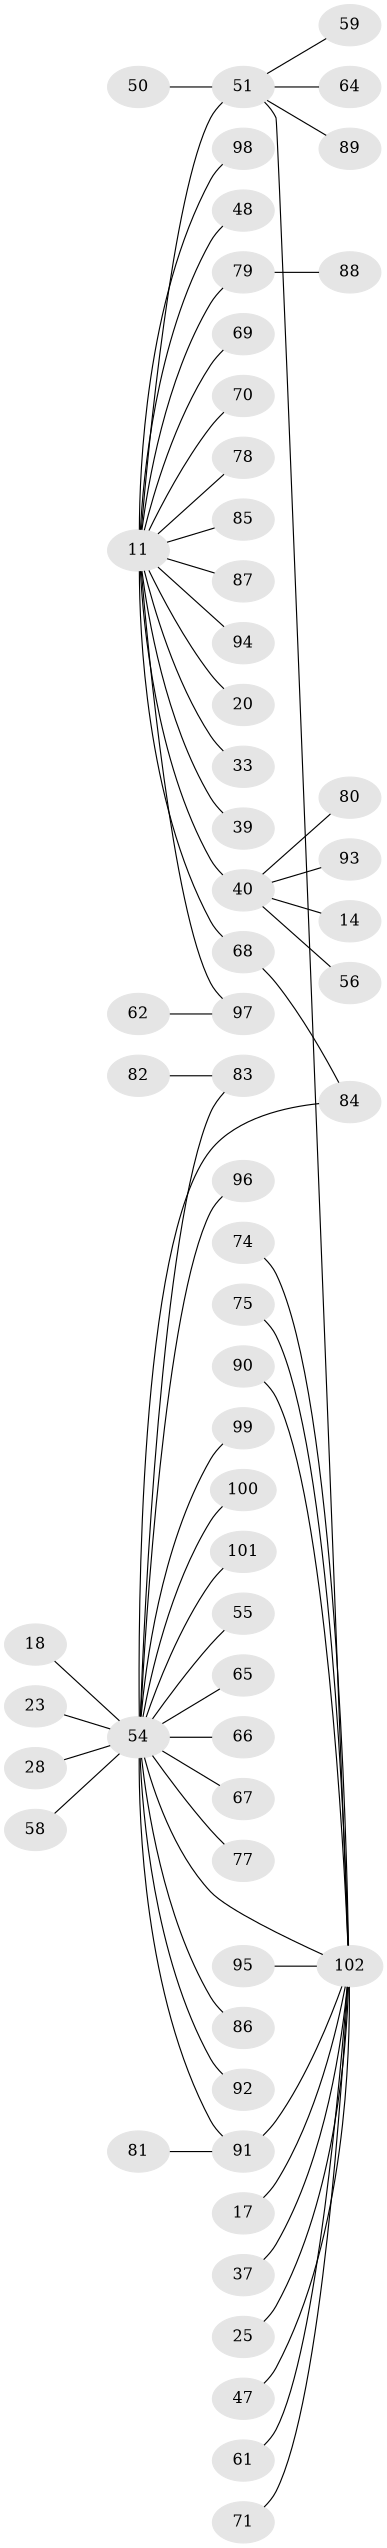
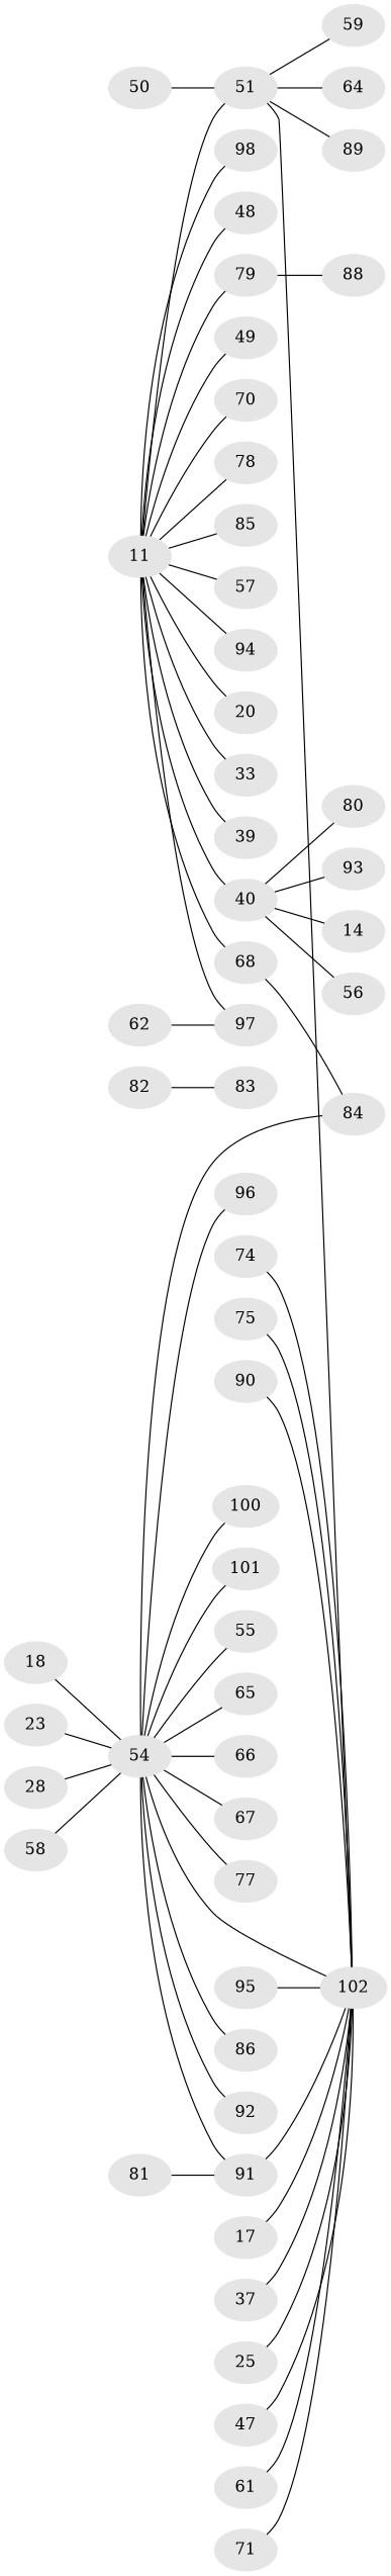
  graph {
    rankdir=LR
    node [color=gray90 style=filled]
    11 [super="+6"]
    20
    33
    n4 [label=39]
    40 [super="+39"]
    48
    51 [super="+14+12"]
    68
-   69 [super="+57"]
+   69 [super="+57" label=49]
    70 [super="+7+38"]
    78 [super="+25"]
    79
    85
-   87
+   87 [label=57]
    94
    97 [super="+43+58"]
    98
    n18 [label=14]
    56
    80 [super="+21"]
    93 [super="+52"]
    102 [super="+4+73+32"]
    59
    64
    89
    54 [super="+15+22+29"]
    55
    65
    66 [super="+42"]
    67
    77
    83 [super="+41+36"]
    84
    86 [super="+24"]
    91 [super="+49"]
    92
    96
-   99
    100
    101
    88
    17
    18
    23 [super="+8"]
    28
    37
    n47 [label=25]
    47
    50
    n50 [label=58]
    61
    62
    71
    74
    75
    81
    82
    90
    95
    11 -- 20
    11 -- 33
    11 -- n4
    11 -- 40 [weight=3]
    11 -- 48
    11 -- 51 [weight=2]
    11 -- 68
    11 -- 69
    11 -- 70
    11 -- 78
    11 -- 79 [weight=2]
    11 -- 85
    11 -- 87
    11 -- 94
    11 -- 97
    11 -- 98
    40 -- n18
    40 -- 56
    40 -- 80
    40 -- 93
    51 -- 102 [weight=2]
    51 -- 59
    51 -- 64
    51 -- 89
    68 -- 84
    79 -- 88
    54 -- 102 [weight=4]
    54 -- 55
    54 -- 65
    54 -- 66
    54 -- 67
    54 -- 77
-   54 -- 83 [weight=2]
    54 -- 84
    54 -- 86
    54 -- 91
    54 -- 92
    54 -- 96
-   54 -- 99
    54 -- 100
    54 -- 101
    91 -- 102 [weight=2]
    17 -- 102
    18 -- 54
    23 -- 54
    28 -- 54
    37 -- 102
    n47 -- 102 [weight=2]
    47 -- 102
    50 -- 51
    n50 -- 54
    61 -- 102
    62 -- 97
    71 -- 102
    74 -- 102
    75 -- 102
    81 -- 91
    82 -- 83
    90 -- 102
    95 -- 102
  }
